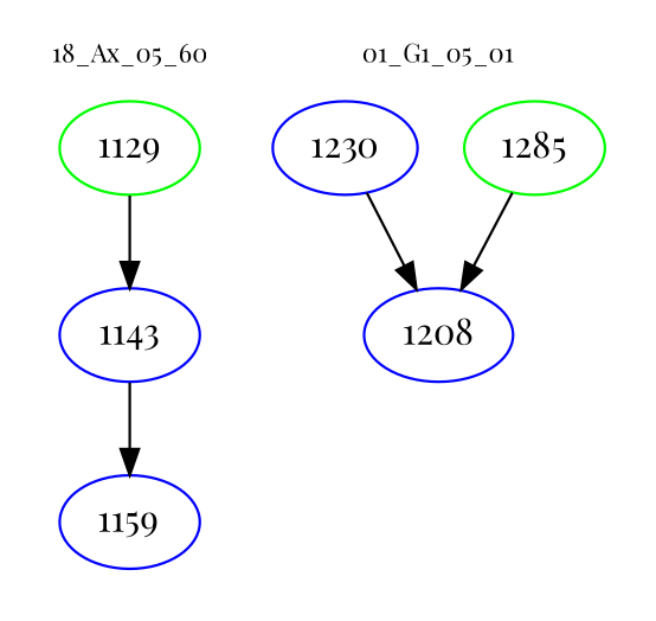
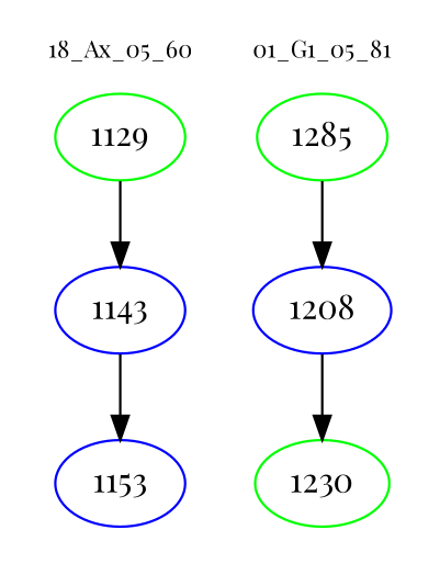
  digraph {
    fontname="Playfair Display"
    node [color=blue fontname="Playfair Display"]
    edge [color=black fontname="Playfair Display"]
    n1 [color=green label=1129]
    n2 [label=1143]
-   n3 [label=1159]
+   n3 [label=1153]
    n4 [color=green label=1285]
    n5 [label=1208]
-   n6 [label=1230]
+   n6 [color=green label=1230]
    subgraph cluster_1 {
      color=white
      fontsize=10
      label="18_Ax_05_60"
      n1
      n2
      n3
    }
    subgraph cluster_2 {
      color=white
      fontsize=10
-     label="01_G1_05_01"
+     label="01_G1_05_81"
      n4
      n5
      n6
    }
    n1 -> n2
    n2 -> n3
    n4 -> n5
-   n6 -> n5
+   n5 -> n6
  }
